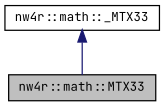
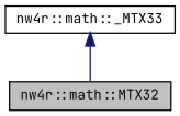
  digraph {
    fontname="JetBrains Mono"
    node [color=black fontname="JetBrains Mono" fontsize=10 shape=record style=filled]
-   n1 [fillcolor=grey75 fontcolor=black height=0.2 label="nw4r::math::MTX33" width=0.4]
+   n1 [fillcolor=grey75 fontcolor=black height=0.2 label="nw4r::math::MTX32" width=0.4]
    n2 [fillcolor=white height=0.2 label="nw4r::math::_MTX33" width=0.4]
    n2 -> n1 [color=midnightblue dir=back fontname="JetBrains Mono" fontsize=10 labelfontname=FreeMono labelfontsize=10 style=solid]
  }
